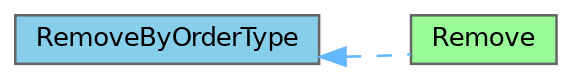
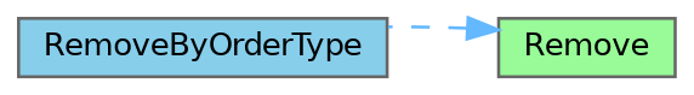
  digraph {
    rankdir=LR
    node [color=gray40 fontname=Helvetica fontsize=10 shape=box style=filled]
    n1 [fillcolor=skyblue fontcolor=black height=0.2 label=RemoveByOrderType width=0.4]
    n2 [fillcolor=palegreen height=0.2 label=Remove width=0.4]
-   n1 -> n2 [color=steelblue1 dir=back fontname=Helvetica fontsize=10 labelfontname=Helvetica labelfontsize=10 style=dashed]
+   n2 -> n1 [color=steelblue1 dir=back fontname=Helvetica fontsize=10 labelfontname=Helvetica labelfontsize=10 style=dashed]
  }
